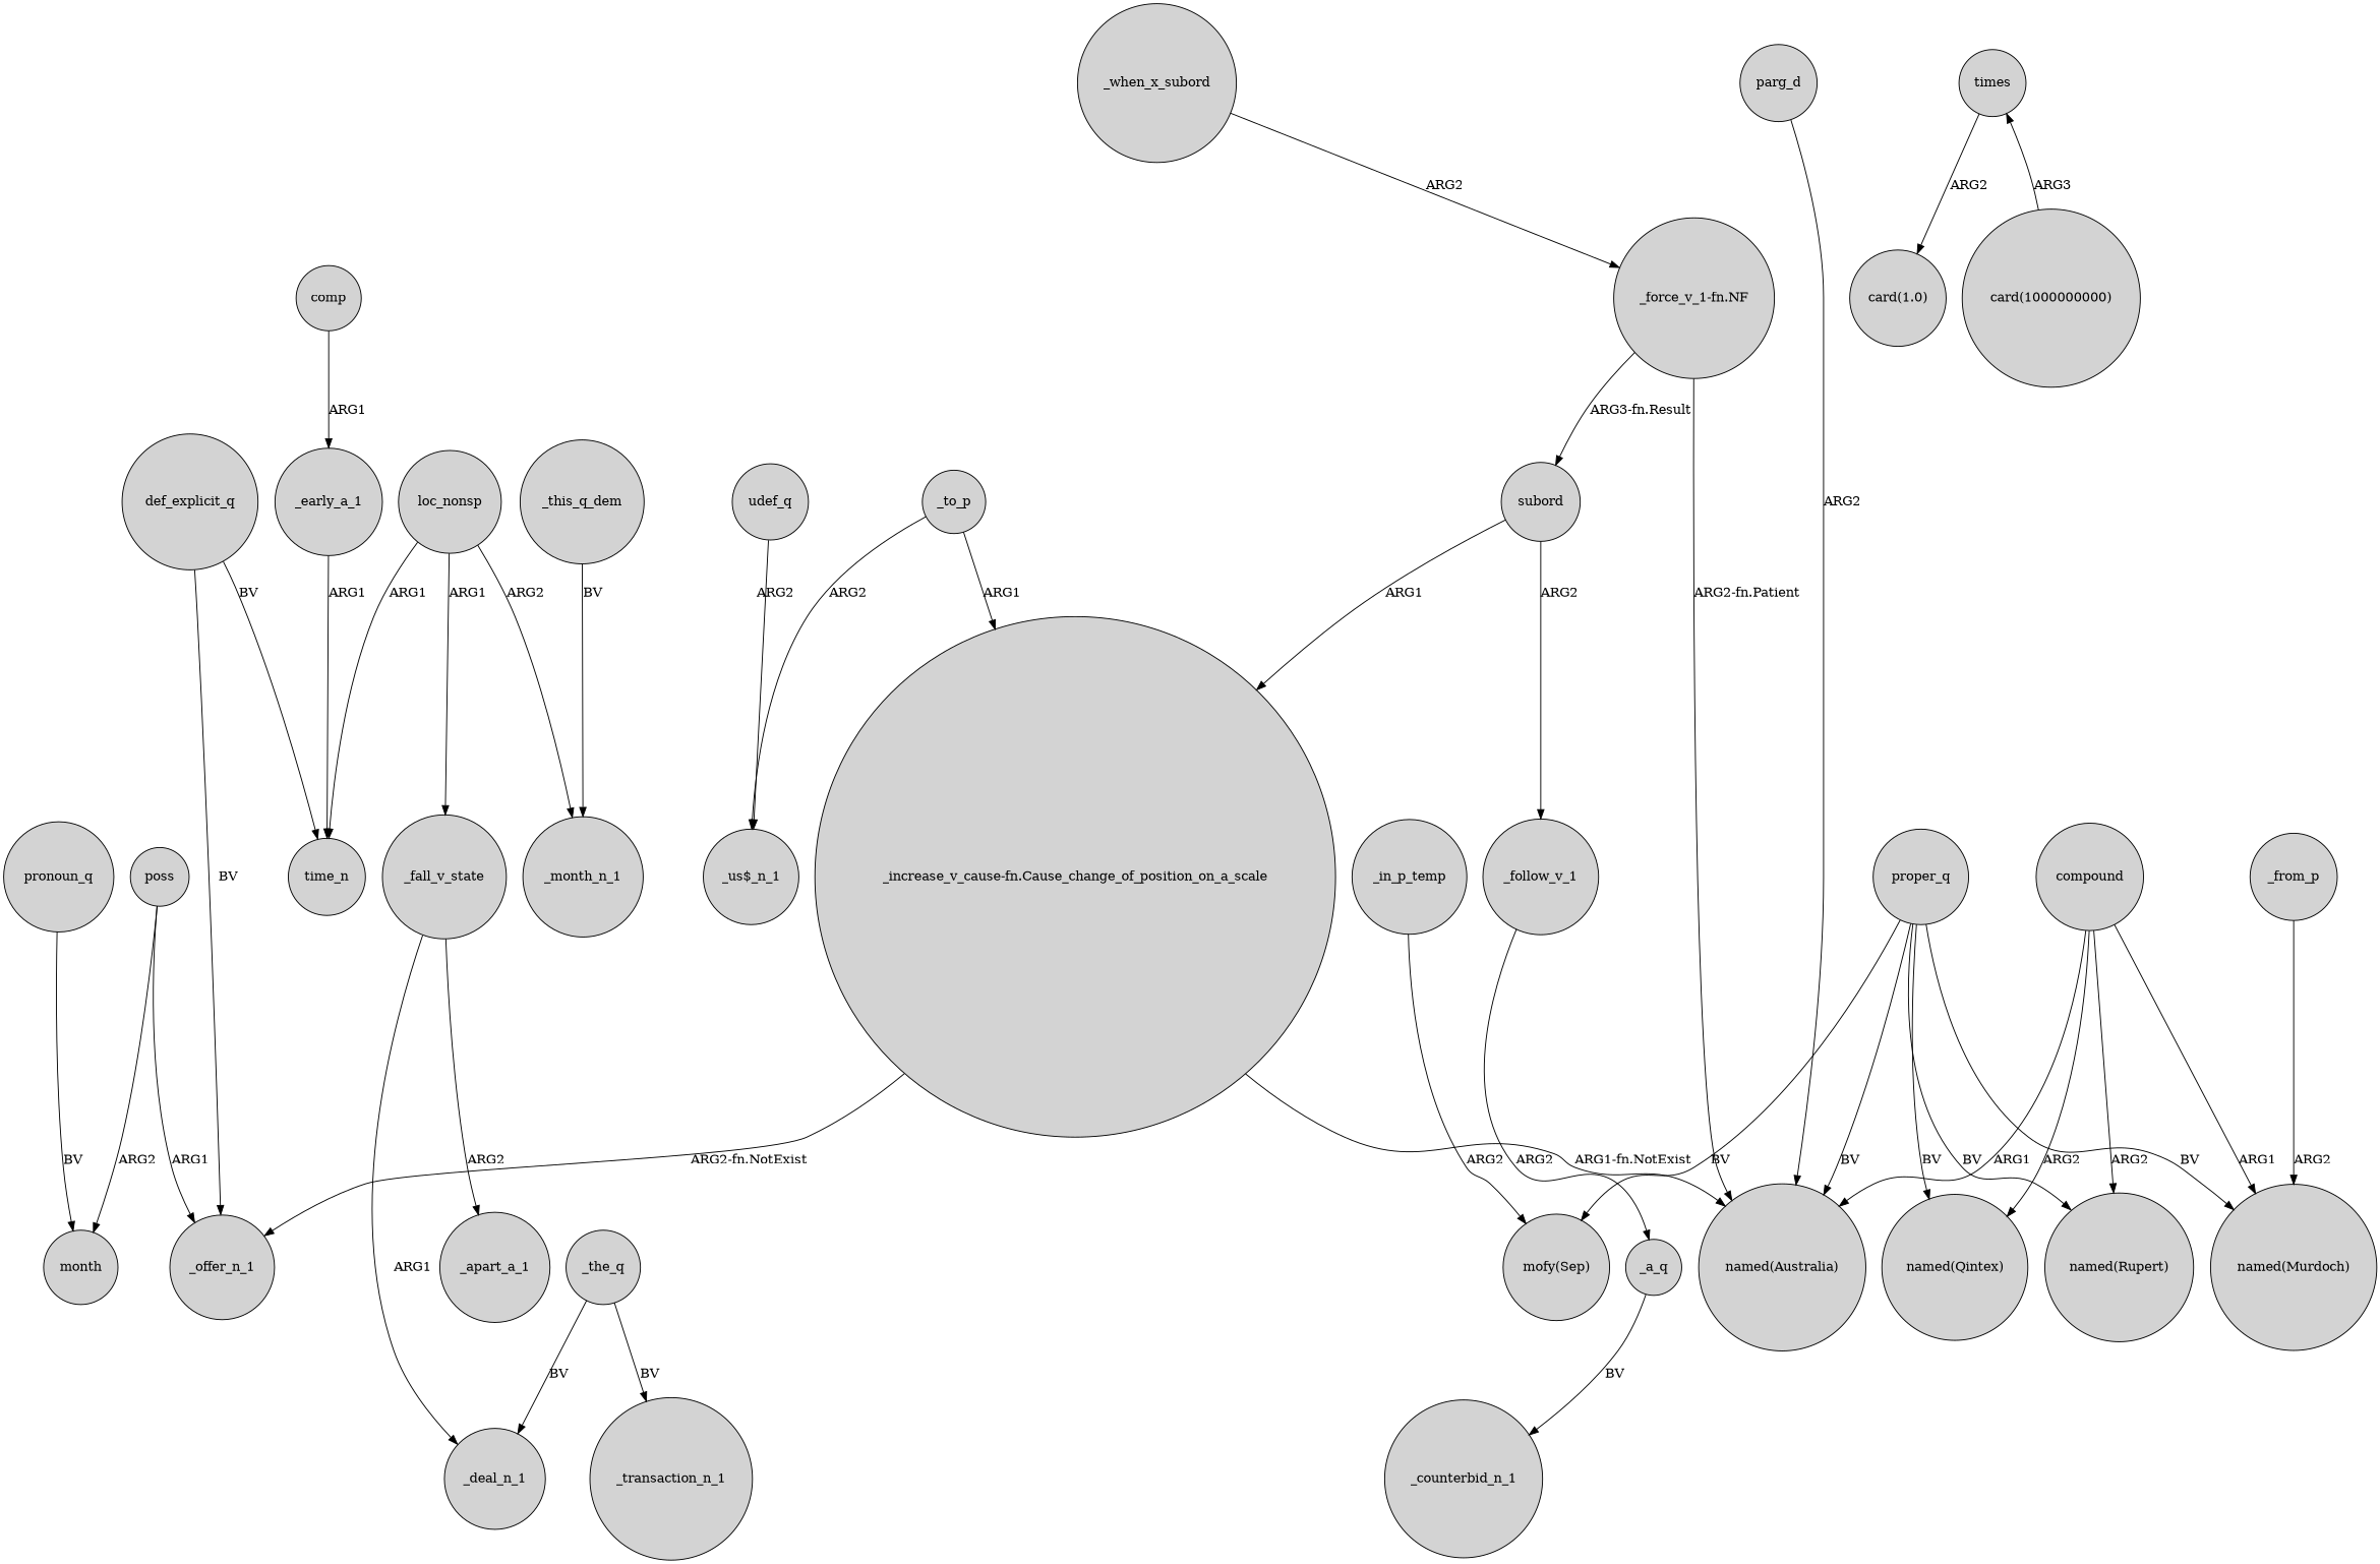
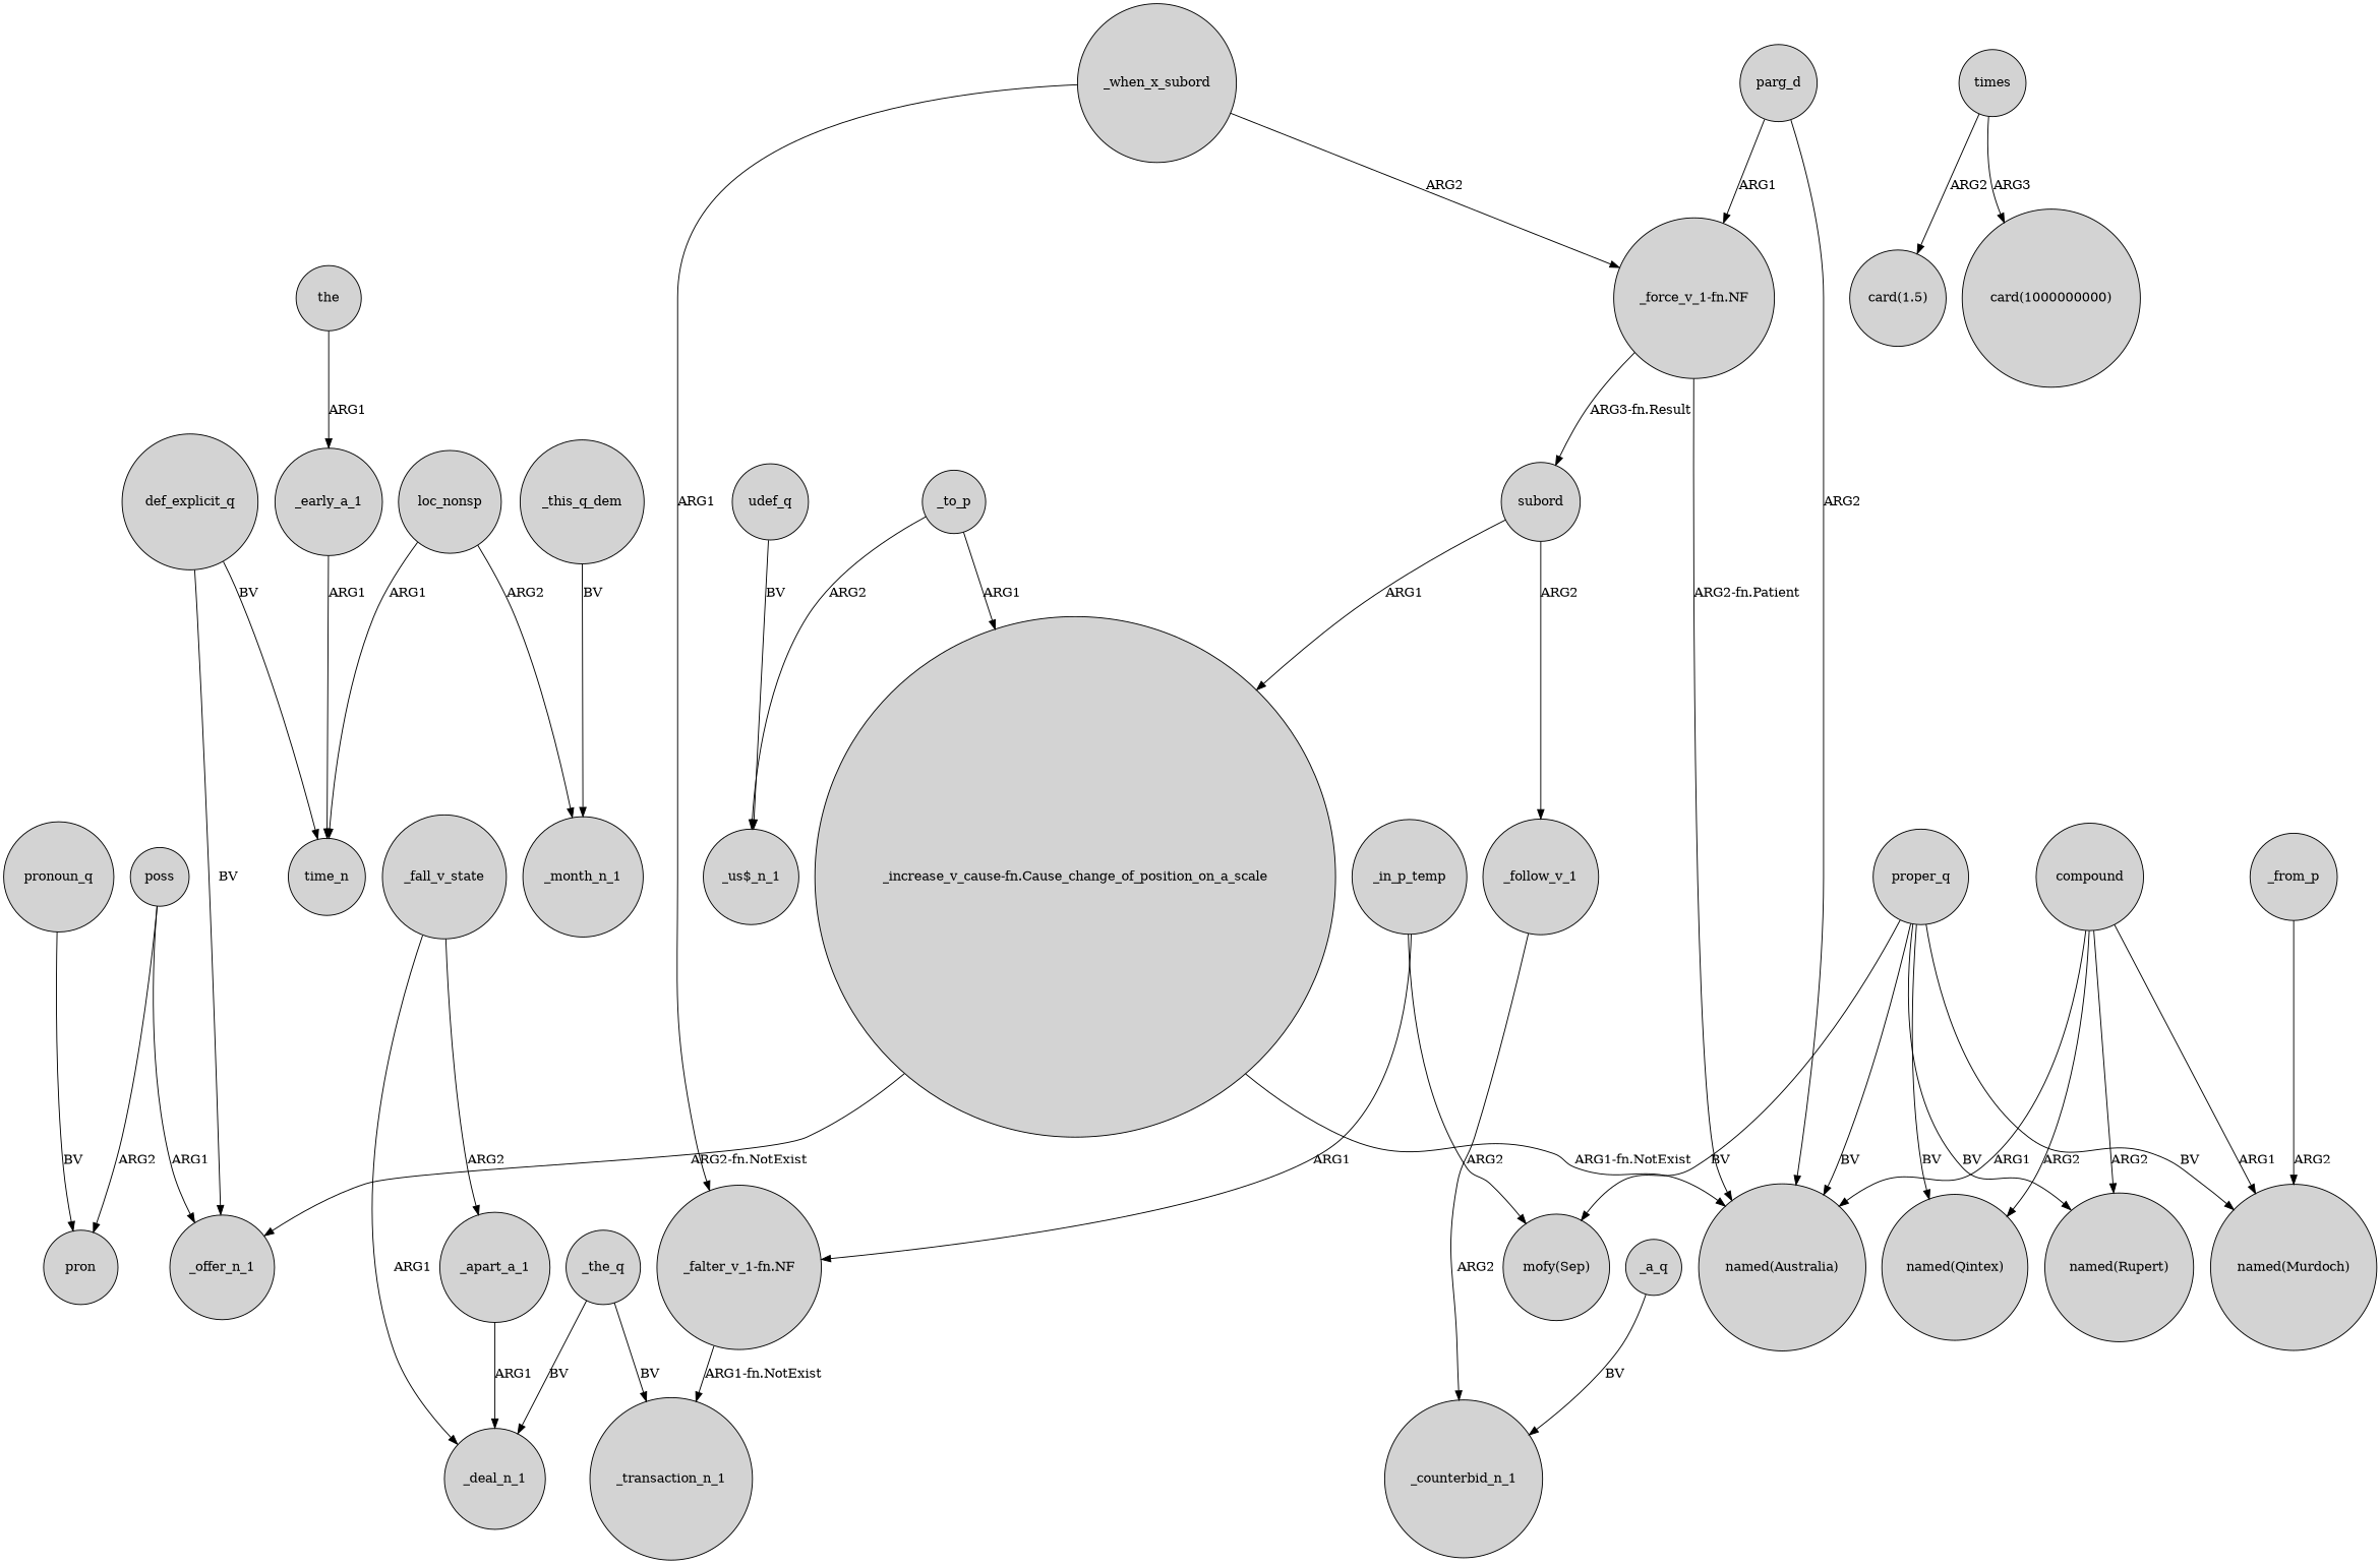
  digraph {
    node [shape=circle style=filled]
    _follow_v_1
    _counterbid_n_1
    loc_nonsp
    _fall_v_state
    time_n
    _month_n_1
    _deal_n_1
    _apart_a_1
    poss
-   pron [label=month]
+   pron
    _offer_n_1
    _to_p
    "_us$_n_1"
    "_increase_v_cause-fn.Cause_change_of_position_on_a_scale"
    "named(Australia)"
    def_explicit_q
    proper_q
    "named(Qintex)"
    "named(Murdoch)"
    "named(Rupert)"
    "mofy(Sep)"
    times
-   "card(1.5)" [label="card(1.0)"]
+   "card(1.5)"
    "card(1000000000)"
    udef_q
    _the_q
    _transaction_n_1
    _this_q_dem
    subord
    _in_p_temp
+   "_falter_v_1-fn.NF"
    compound
    _when_x_subord
    "_force_v_1-fn.NF"
-   comp
+   comp [label=the]
    _early_a_1
    pronoun_q
    _a_q
    _from_p
    parg_d
-   _follow_v_1 -> _a_q [label=ARG2]
-   loc_nonsp -> _fall_v_state [label=ARG1]
+   _follow_v_1 -> _counterbid_n_1 [label=ARG2]
    loc_nonsp -> time_n [label=ARG1]
    loc_nonsp -> _month_n_1 [label=ARG2]
    _fall_v_state -> _deal_n_1 [label=ARG1]
    _fall_v_state -> _apart_a_1 [label=ARG2]
+   _apart_a_1 -> _deal_n_1 [label=ARG1]
    poss -> pron [label=ARG2]
    poss -> _offer_n_1 [label=ARG1]
    _to_p -> "_us$_n_1" [label=ARG2]
    _to_p -> "_increase_v_cause-fn.Cause_change_of_position_on_a_scale" [label=ARG1]
    "_increase_v_cause-fn.Cause_change_of_position_on_a_scale" -> _offer_n_1 [label="ARG2-fn.NotExist"]
    "_increase_v_cause-fn.Cause_change_of_position_on_a_scale" -> "named(Australia)" [label="ARG1-fn.NotExist"]
    def_explicit_q -> time_n [label=BV]
    def_explicit_q -> _offer_n_1 [label=BV]
    proper_q -> "named(Australia)" [label=BV]
    proper_q -> "named(Qintex)" [label=BV]
    proper_q -> "named(Murdoch)" [label=BV]
    proper_q -> "named(Rupert)" [label=BV]
    proper_q -> "mofy(Sep)" [label=BV]
    times -> "card(1.5)" [label=ARG2]
-   "card(1000000000)" -> times [label=ARG3]
-   udef_q -> "_us$_n_1" [label=ARG2]
+   times -> "card(1000000000)" [label=ARG3]
+   udef_q -> "_us$_n_1" [label=BV]
    _the_q -> _deal_n_1 [label=BV]
    _the_q -> _transaction_n_1 [label=BV]
    _this_q_dem -> _month_n_1 [label=BV]
    subord -> _follow_v_1 [label=ARG2]
    subord -> "_increase_v_cause-fn.Cause_change_of_position_on_a_scale" [label=ARG1]
    _in_p_temp -> "mofy(Sep)" [label=ARG2]
+   _in_p_temp -> "_falter_v_1-fn.NF" [label=ARG1]
+   "_falter_v_1-fn.NF" -> _transaction_n_1 [label="ARG1-fn.NotExist"]
    compound -> "named(Australia)" [label=ARG1]
    compound -> "named(Qintex)" [label=ARG2]
    compound -> "named(Murdoch)" [label=ARG1]
    compound -> "named(Rupert)" [label=ARG2]
+   _when_x_subord -> "_falter_v_1-fn.NF" [label=ARG1]
    _when_x_subord -> "_force_v_1-fn.NF" [label=ARG2]
    "_force_v_1-fn.NF" -> "named(Australia)" [label="ARG2-fn.Patient"]
    "_force_v_1-fn.NF" -> subord [label="ARG3-fn.Result"]
    comp -> _early_a_1 [label=ARG1]
    _early_a_1 -> time_n [label=ARG1]
    pronoun_q -> pron [label=BV]
    _a_q -> _counterbid_n_1 [label=BV]
    _from_p -> "named(Murdoch)" [label=ARG2]
    parg_d -> "named(Australia)" [label=ARG2]
+   parg_d -> "_force_v_1-fn.NF" [label=ARG1]
  }
